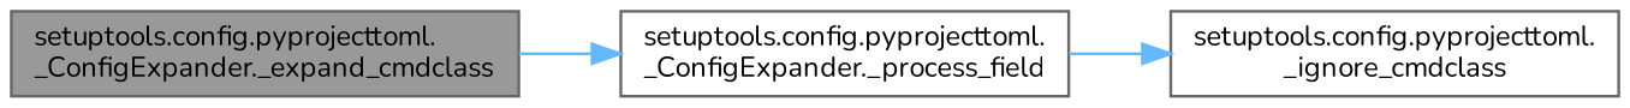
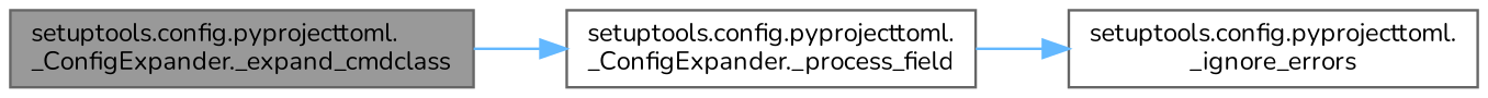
  digraph {
    rankdir=LR
    fontname=Nunito
    node [color=grey40 fillcolor=white fontname=Nunito fontsize=10 shape=box style=filled]
    edge [color=steelblue1 fontname=Nunito fontsize=10 labelfontname=Helvetica labelfontsize=10 style=solid]
    n1 [color=gray40 fillcolor=grey60 fontcolor=black height=0.2 label="setuptools.config.pyprojecttoml.\l_ConfigExpander._expand_cmdclass" width=0.4]
    n2 [height=0.2 label="setuptools.config.pyprojecttoml.\l_ConfigExpander._process_field" width=0.4]
-   n3 [height=0.2 label="setuptools.config.pyprojecttoml.\l_ignore_cmdclass" width=0.4]
+   n3 [height=0.2 label="setuptools.config.pyprojecttoml.\l_ignore_errors" width=0.4]
    n1 -> n2
    n2 -> n3
  }
